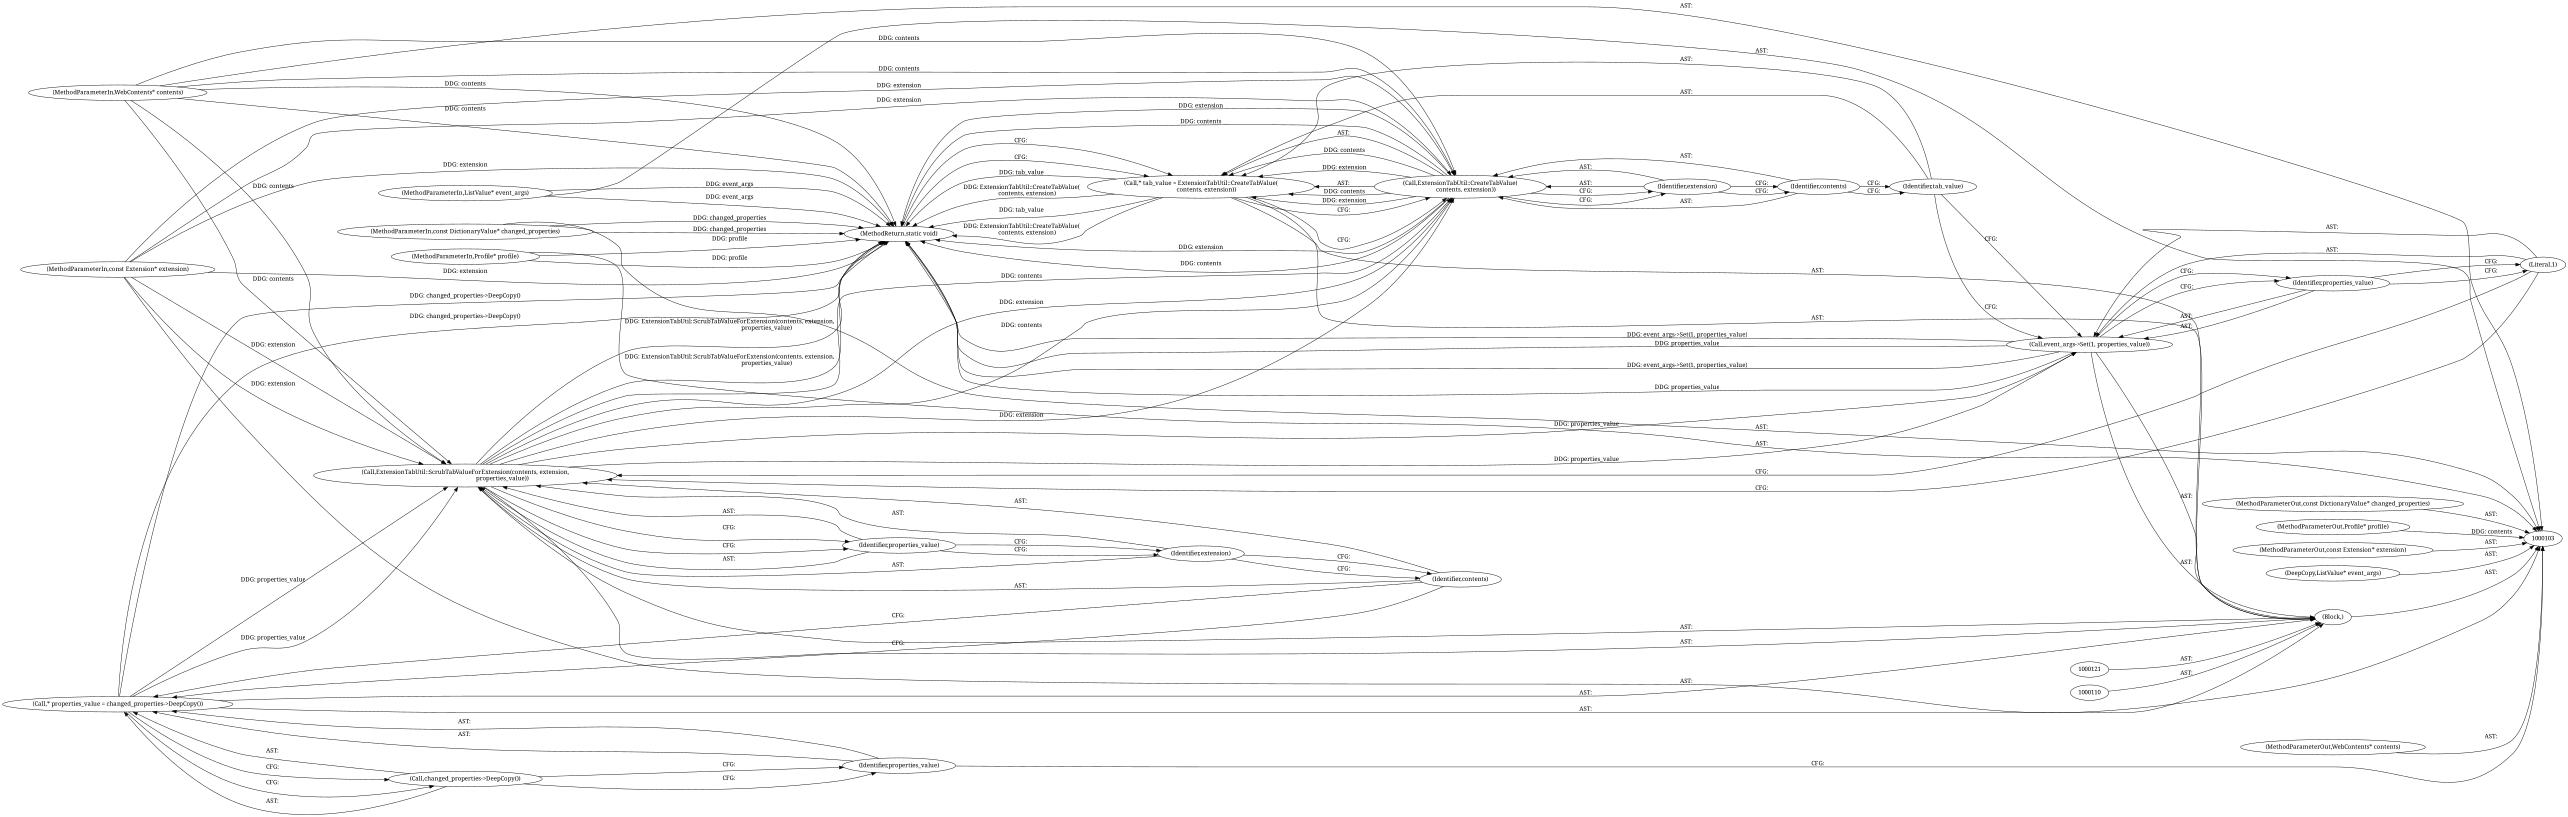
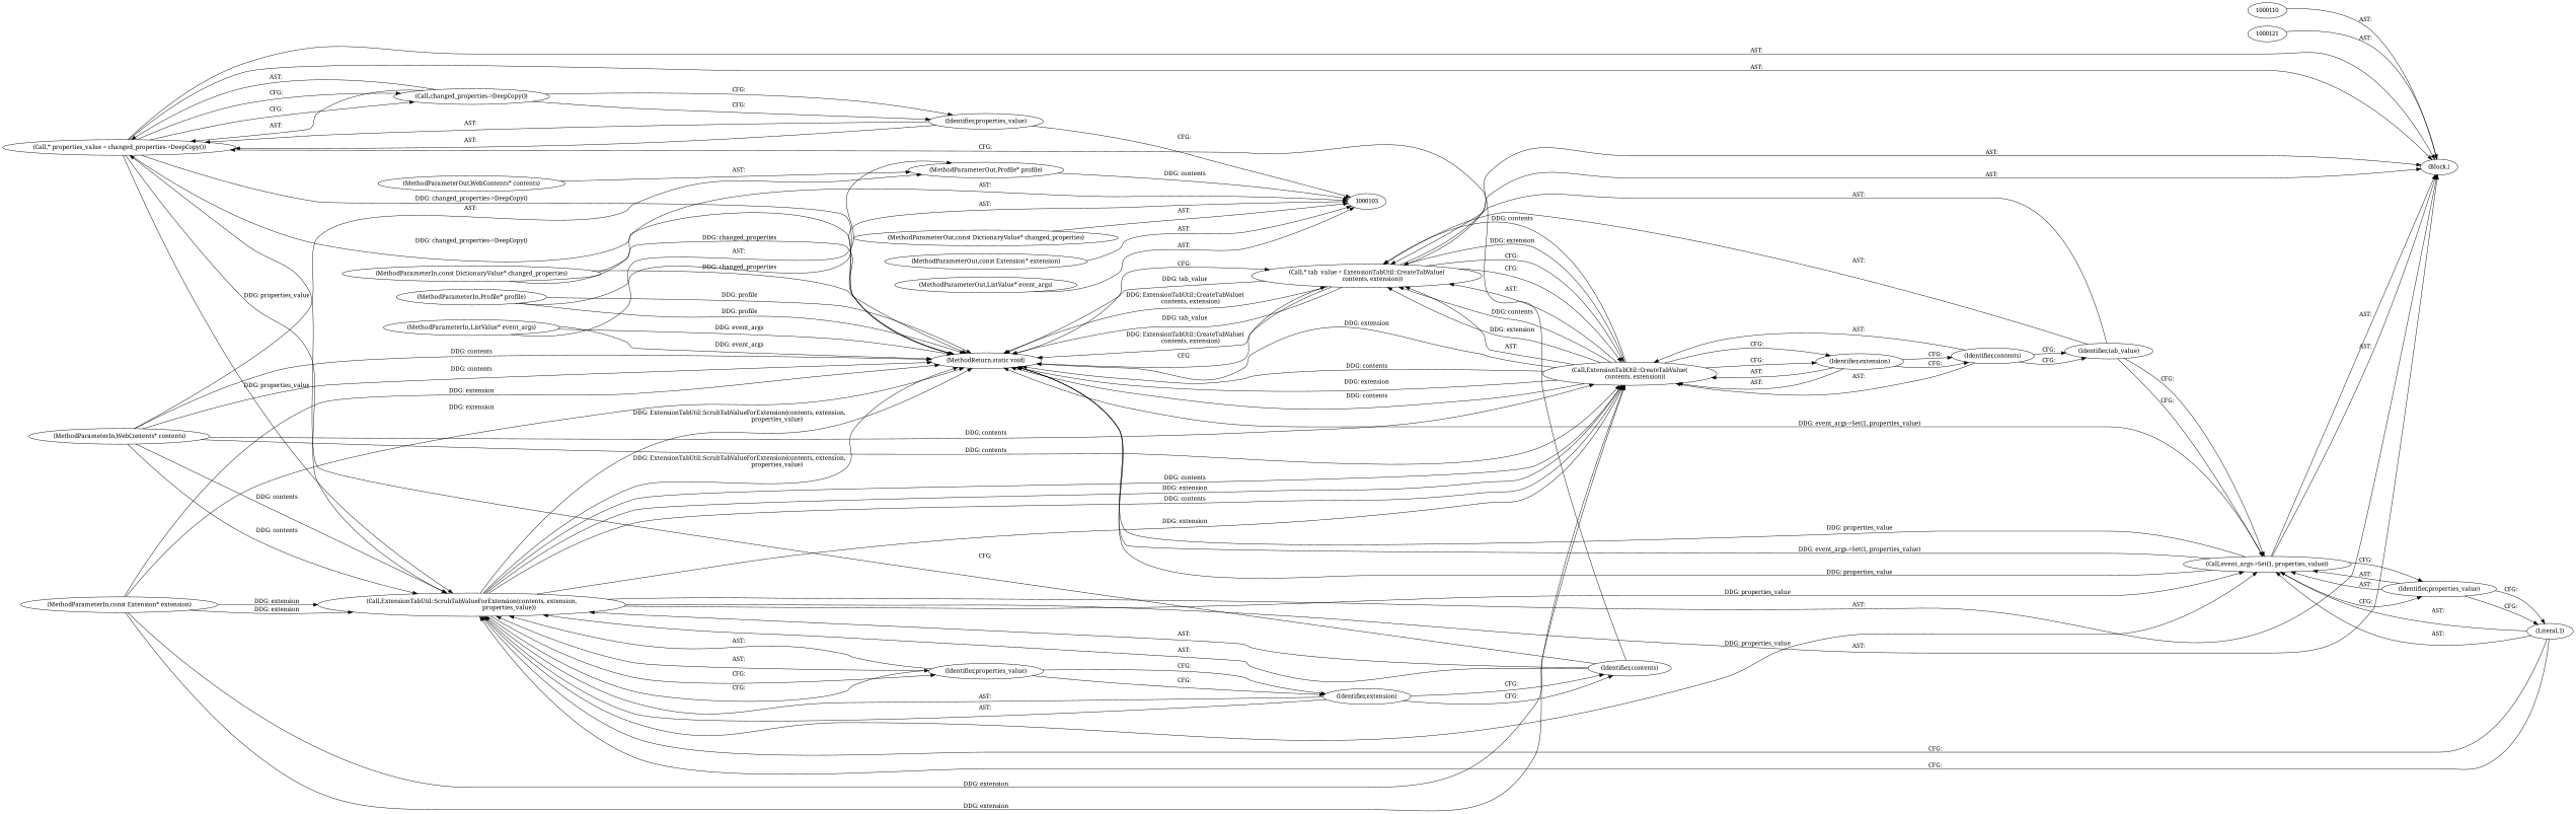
  digraph {
    fontname="Noto Serif"
    rankdir=LR
    node [fontname="Noto Serif"]
    edge [fontname="Noto Serif"]
    n1 [label="(Call,* properties_value = changed_properties->DeepCopy())"]
    n2 [label="(Call,changed_properties->DeepCopy())"]
    n3 [label="(Call,ExtensionTabUtil::ScrubTabValueForExtension(contents, extension,\n                                              properties_value))"]
    n4 [label="(MethodReturn,static void)"]
    n5 [label="(Block,)"]
    n6 [label="(Identifier,properties_value)"]
    n7 [label="(Identifier,properties_value)"]
    n8 [label="(Call,event_args->Set(1, properties_value))"]
    n9 [label="(Call,ExtensionTabUtil::CreateTabValue(\n       contents, extension))"]
    n10 [label="(Call,* tab_value = ExtensionTabUtil::CreateTabValue(\n       contents, extension))"]
    1000103
    n12 [label="(Identifier,extension)"]
    n13 [label="(Identifier,properties_value)"]
    n14 [label="(Identifier,extension)"]
    n15 [label="(Identifier,contents)"]
    n16 [label="(Literal,1)"]
    n17 [label="(Identifier,tab_value)"]
    n18 [label="(Identifier,contents)"]
    n19 [label="(MethodParameterIn,WebContents* contents)"]
    n20 [label="(MethodParameterOut,WebContents* contents)"]
    n21 [label="(MethodParameterIn,const DictionaryValue* changed_properties)"]
    n22 [label="(MethodParameterOut,const DictionaryValue* changed_properties)"]
    n23 [label="(MethodParameterIn,Profile* profile)"]
    n24 [label="(MethodParameterOut,Profile* profile)"]
    n25 [label="(MethodParameterIn,const Extension* extension)"]
    n26 [label="(MethodParameterOut,const Extension* extension)"]
    n27 [label="(MethodParameterIn,ListValue* event_args)"]
-   n28 [label="(DeepCopy,ListValue* event_args)"]
+   n28 [label="(MethodParameterOut,ListValue* event_args)"]
    1000110
    1000121
    n1 -> n2 [label="CFG: "]
    n1 -> n2 [label="CFG: "]
    n1 -> n3 [label="DDG: properties_value"]
    n1 -> n3 [label="DDG: properties_value"]
    n1 -> n4 [label="DDG: changed_properties->DeepCopy()"]
    n1 -> n4 [label="DDG: changed_properties->DeepCopy()"]
    n1 -> n5 [label="AST: "]
    n1 -> n5 [label="AST: "]
    n2 -> n1 [label="AST: "]
    n2 -> n1 [label="AST: "]
    n2 -> n6 [label="CFG: "]
    n2 -> n6 [label="CFG: "]
    n3 -> n4 [label="DDG: ExtensionTabUtil::ScrubTabValueForExtension(contents, extension,\n                                              properties_value)"]
    n3 -> n4 [label="DDG: ExtensionTabUtil::ScrubTabValueForExtension(contents, extension,\n                                              properties_value)"]
    n3 -> n5 [label="AST: "]
    n3 -> n5 [label="AST: "]
    n3 -> n7 [label="CFG: "]
    n3 -> n7 [label="CFG: "]
    n3 -> n8 [label="DDG: properties_value"]
    n3 -> n8 [label="DDG: properties_value"]
    n3 -> n9 [label="DDG: contents"]
    n3 -> n9 [label="DDG: extension"]
    n3 -> n9 [label="DDG: contents"]
    n3 -> n9 [label="DDG: extension"]
    n4 -> n10 [label="CFG: "]
    n4 -> n10 [label="CFG: "]
-   n5 -> 1000103 [label="AST: "]
    n6 -> n1 [label="AST: "]
    n6 -> n1 [label="AST: "]
    n6 -> 1000103 [label="CFG: "]
    n7 -> n3 [label="AST: "]
    n7 -> n3 [label="AST: "]
    n7 -> n12 [label="CFG: "]
    n7 -> n12 [label="CFG: "]
    n8 -> n4 [label="DDG: event_args->Set(1, properties_value)"]
    n8 -> n4 [label="DDG: properties_value"]
    n8 -> n4 [label="DDG: event_args->Set(1, properties_value)"]
    n8 -> n4 [label="DDG: properties_value"]
    n8 -> n5 [label="AST: "]
    n8 -> n5 [label="AST: "]
    n8 -> n13 [label="CFG: "]
    n8 -> n13 [label="CFG: "]
    n9 -> n4 [label="DDG: extension"]
    n9 -> n4 [label="DDG: contents"]
    n9 -> n4 [label="DDG: extension"]
    n9 -> n4 [label="DDG: contents"]
    n9 -> n10 [label="AST: "]
    n9 -> n10 [label="DDG: contents"]
    n9 -> n10 [label="DDG: extension"]
    n9 -> n10 [label="AST: "]
    n9 -> n10 [label="DDG: contents"]
    n9 -> n10 [label="DDG: extension"]
    n9 -> n14 [label="CFG: "]
    n9 -> n14 [label="CFG: "]
    n10 -> n4 [label="DDG: tab_value"]
    n10 -> n4 [label="DDG: ExtensionTabUtil::CreateTabValue(\n       contents, extension)"]
    n10 -> n4 [label="DDG: tab_value"]
    n10 -> n4 [label="DDG: ExtensionTabUtil::CreateTabValue(\n       contents, extension)"]
    n10 -> n5 [label="AST: "]
    n10 -> n5 [label="AST: "]
    n10 -> n9 [label="CFG: "]
    n10 -> n9 [label="CFG: "]
    n12 -> n3 [label="AST: "]
    n12 -> n3 [label="AST: "]
    n12 -> n15 [label="CFG: "]
    n12 -> n15 [label="CFG: "]
    n13 -> n8 [label="AST: "]
    n13 -> n8 [label="AST: "]
    n13 -> n16 [label="CFG: "]
    n13 -> n16 [label="CFG: "]
    n14 -> n9 [label="AST: "]
    n14 -> n9 [label="AST: "]
    n14 -> n18 [label="CFG: "]
    n14 -> n18 [label="CFG: "]
    n15 -> n1 [label="CFG: "]
    n15 -> n1 [label="CFG: "]
    n15 -> n3 [label="AST: "]
    n15 -> n3 [label="AST: "]
    n16 -> n3 [label="CFG: "]
    n16 -> n3 [label="CFG: "]
    n16 -> n8 [label="AST: "]
    n16 -> n8 [label="AST: "]
    n17 -> n8 [label="CFG: "]
    n17 -> n8 [label="CFG: "]
    n17 -> n10 [label="AST: "]
    n17 -> n10 [label="AST: "]
    n18 -> n9 [label="AST: "]
    n18 -> n9 [label="AST: "]
    n18 -> n17 [label="CFG: "]
    n18 -> n17 [label="CFG: "]
    n19 -> n3 [label="DDG: contents"]
    n19 -> n3 [label="DDG: contents"]
    n19 -> n4 [label="DDG: contents"]
    n19 -> n4 [label="DDG: contents"]
    n19 -> n9 [label="DDG: contents"]
    n19 -> n9 [label="DDG: contents"]
-   n19 -> 1000103 [label="AST: "]
-   n20 -> 1000103 [label="AST: "]
+   n19 -> n24 [label="AST: "]
+   n20 -> n24 [label="AST: "]
    n21 -> n4 [label="DDG: changed_properties"]
    n21 -> n4 [label="DDG: changed_properties"]
    n21 -> 1000103 [label="AST: "]
    n22 -> 1000103 [label="AST: "]
    n23 -> n4 [label="DDG: profile"]
    n23 -> n4 [label="DDG: profile"]
    n23 -> 1000103 [label="AST: "]
    n24 -> 1000103 [label="DDG: contents"]
    n25 -> n3 [label="DDG: extension"]
    n25 -> n3 [label="DDG: extension"]
    n25 -> n4 [label="DDG: extension"]
    n25 -> n4 [label="DDG: extension"]
    n25 -> n9 [label="DDG: extension"]
    n25 -> n9 [label="DDG: extension"]
-   n25 -> 1000103 [label="AST: "]
    n26 -> 1000103 [label="AST: "]
    n27 -> n4 [label="DDG: event_args"]
    n27 -> n4 [label="DDG: event_args"]
-   n27 -> 1000103 [label="AST: "]
+   n27 -> n24 [label="AST: "]
    n28 -> 1000103 [label="AST: "]
    1000110 -> n5 [label="AST: "]
    1000121 -> n5 [label="AST: "]
  }
